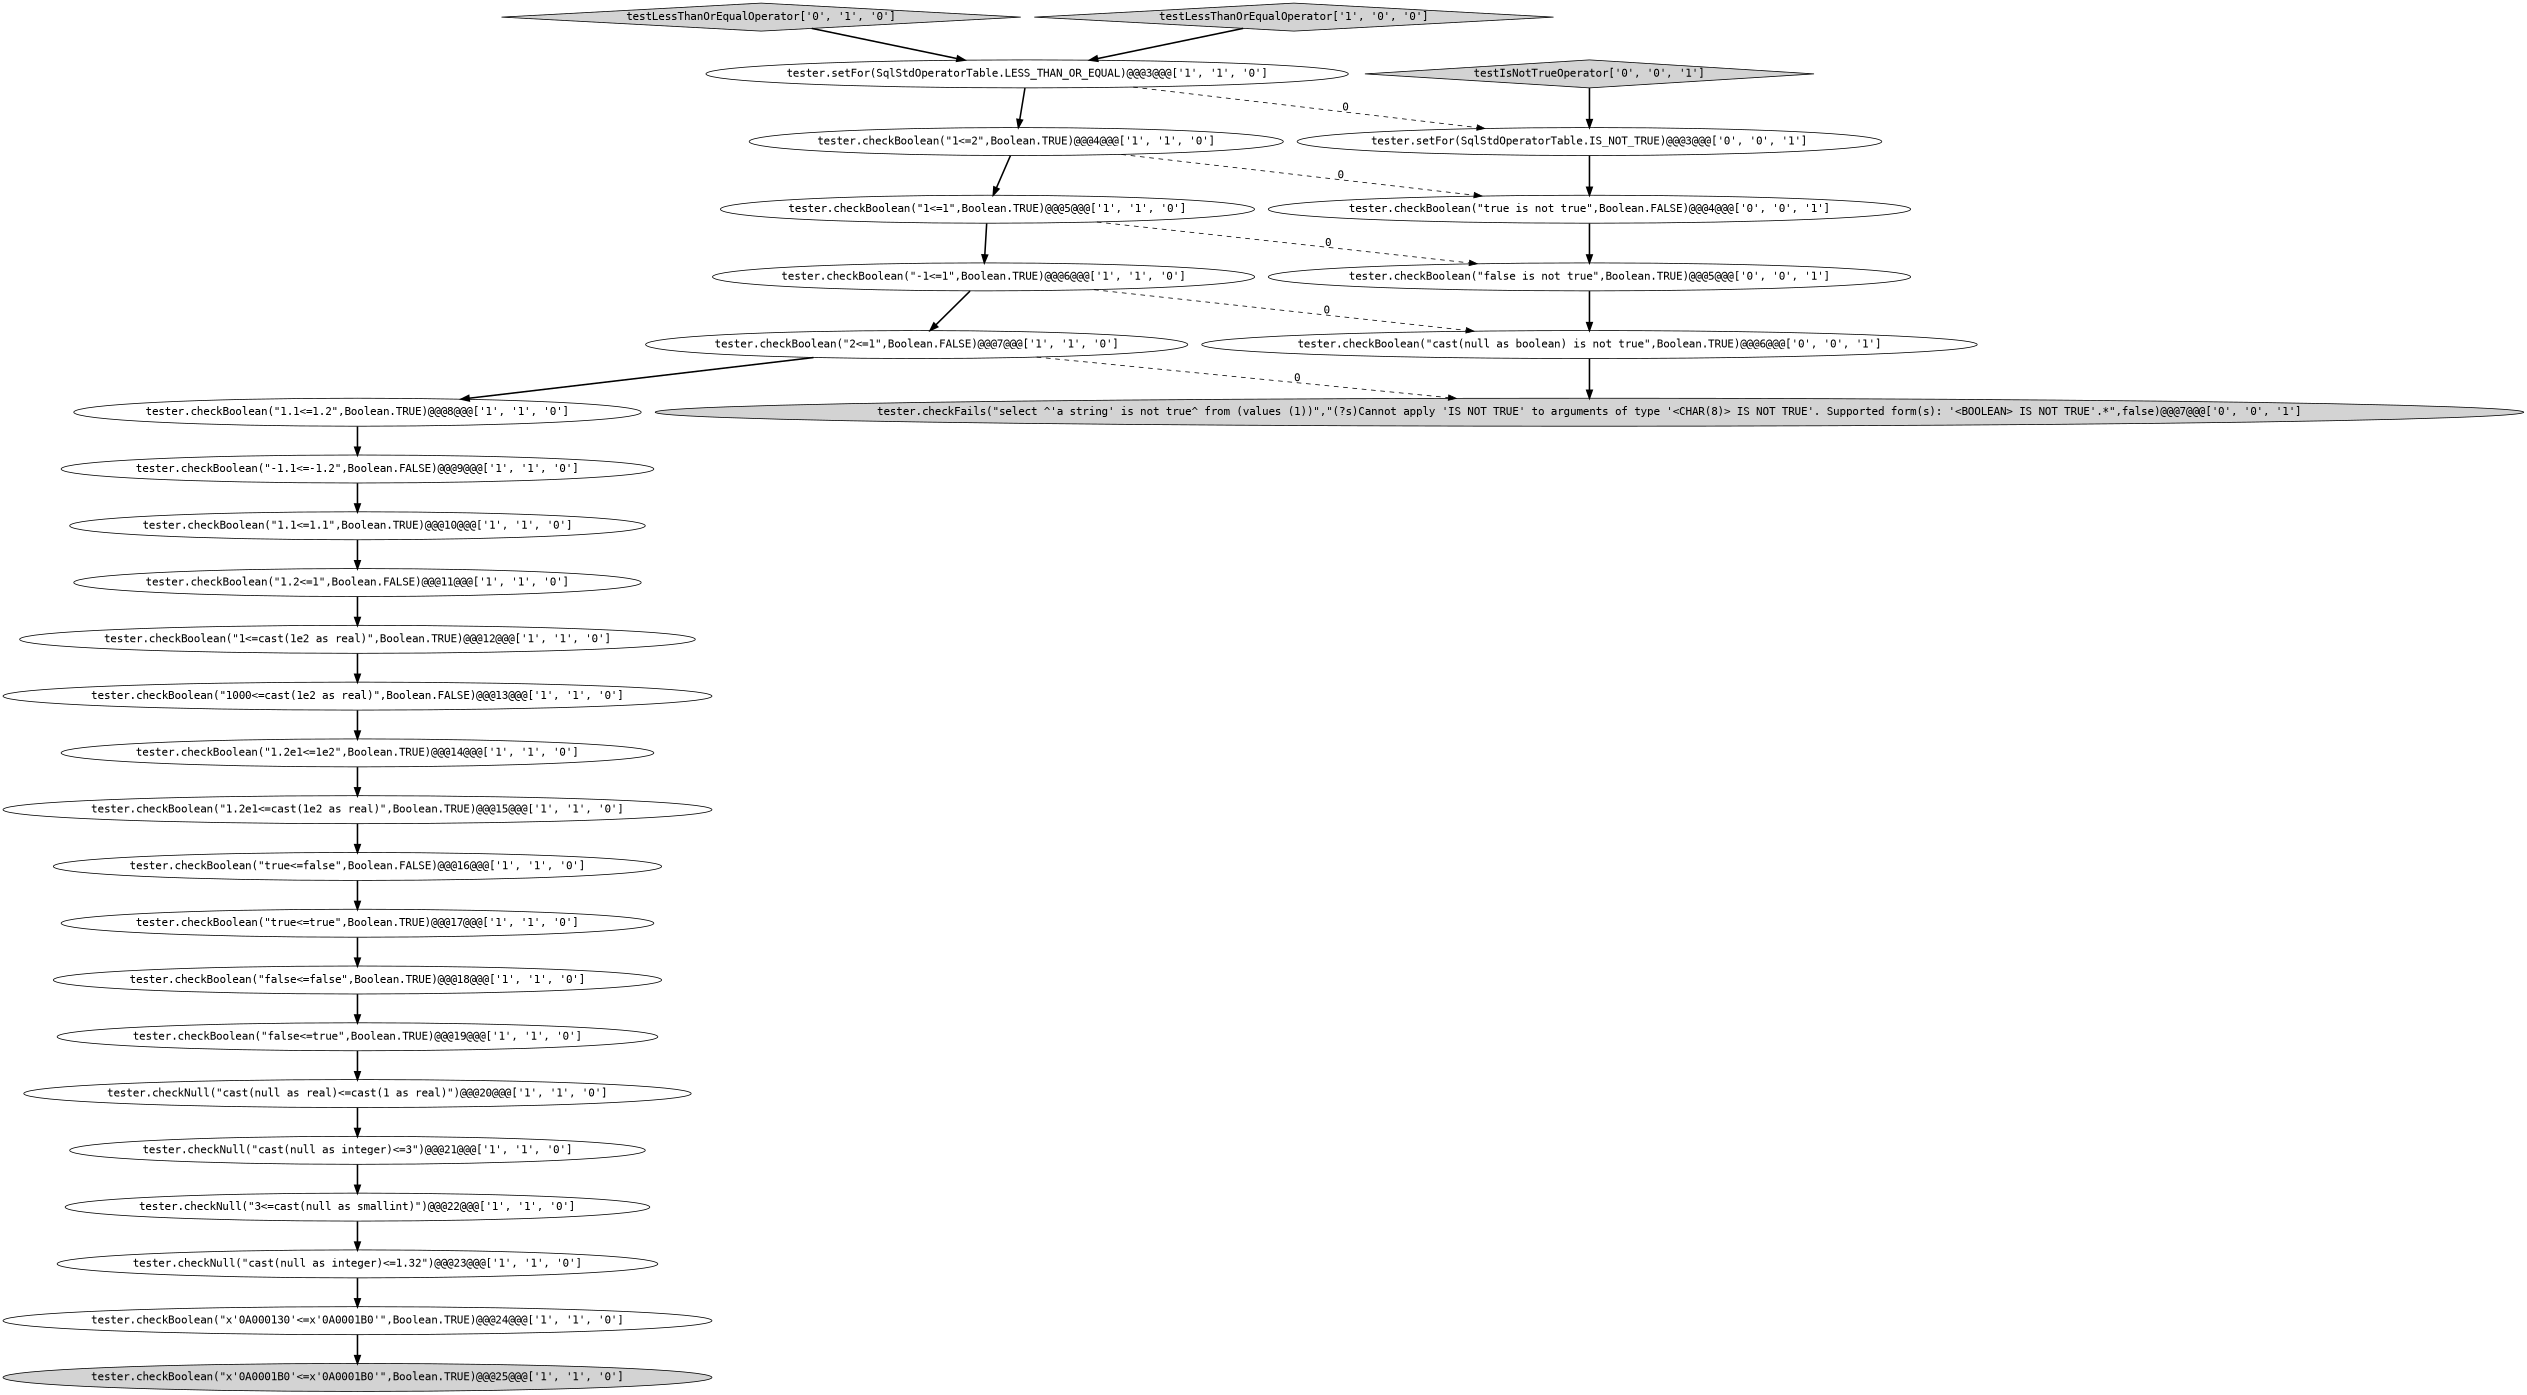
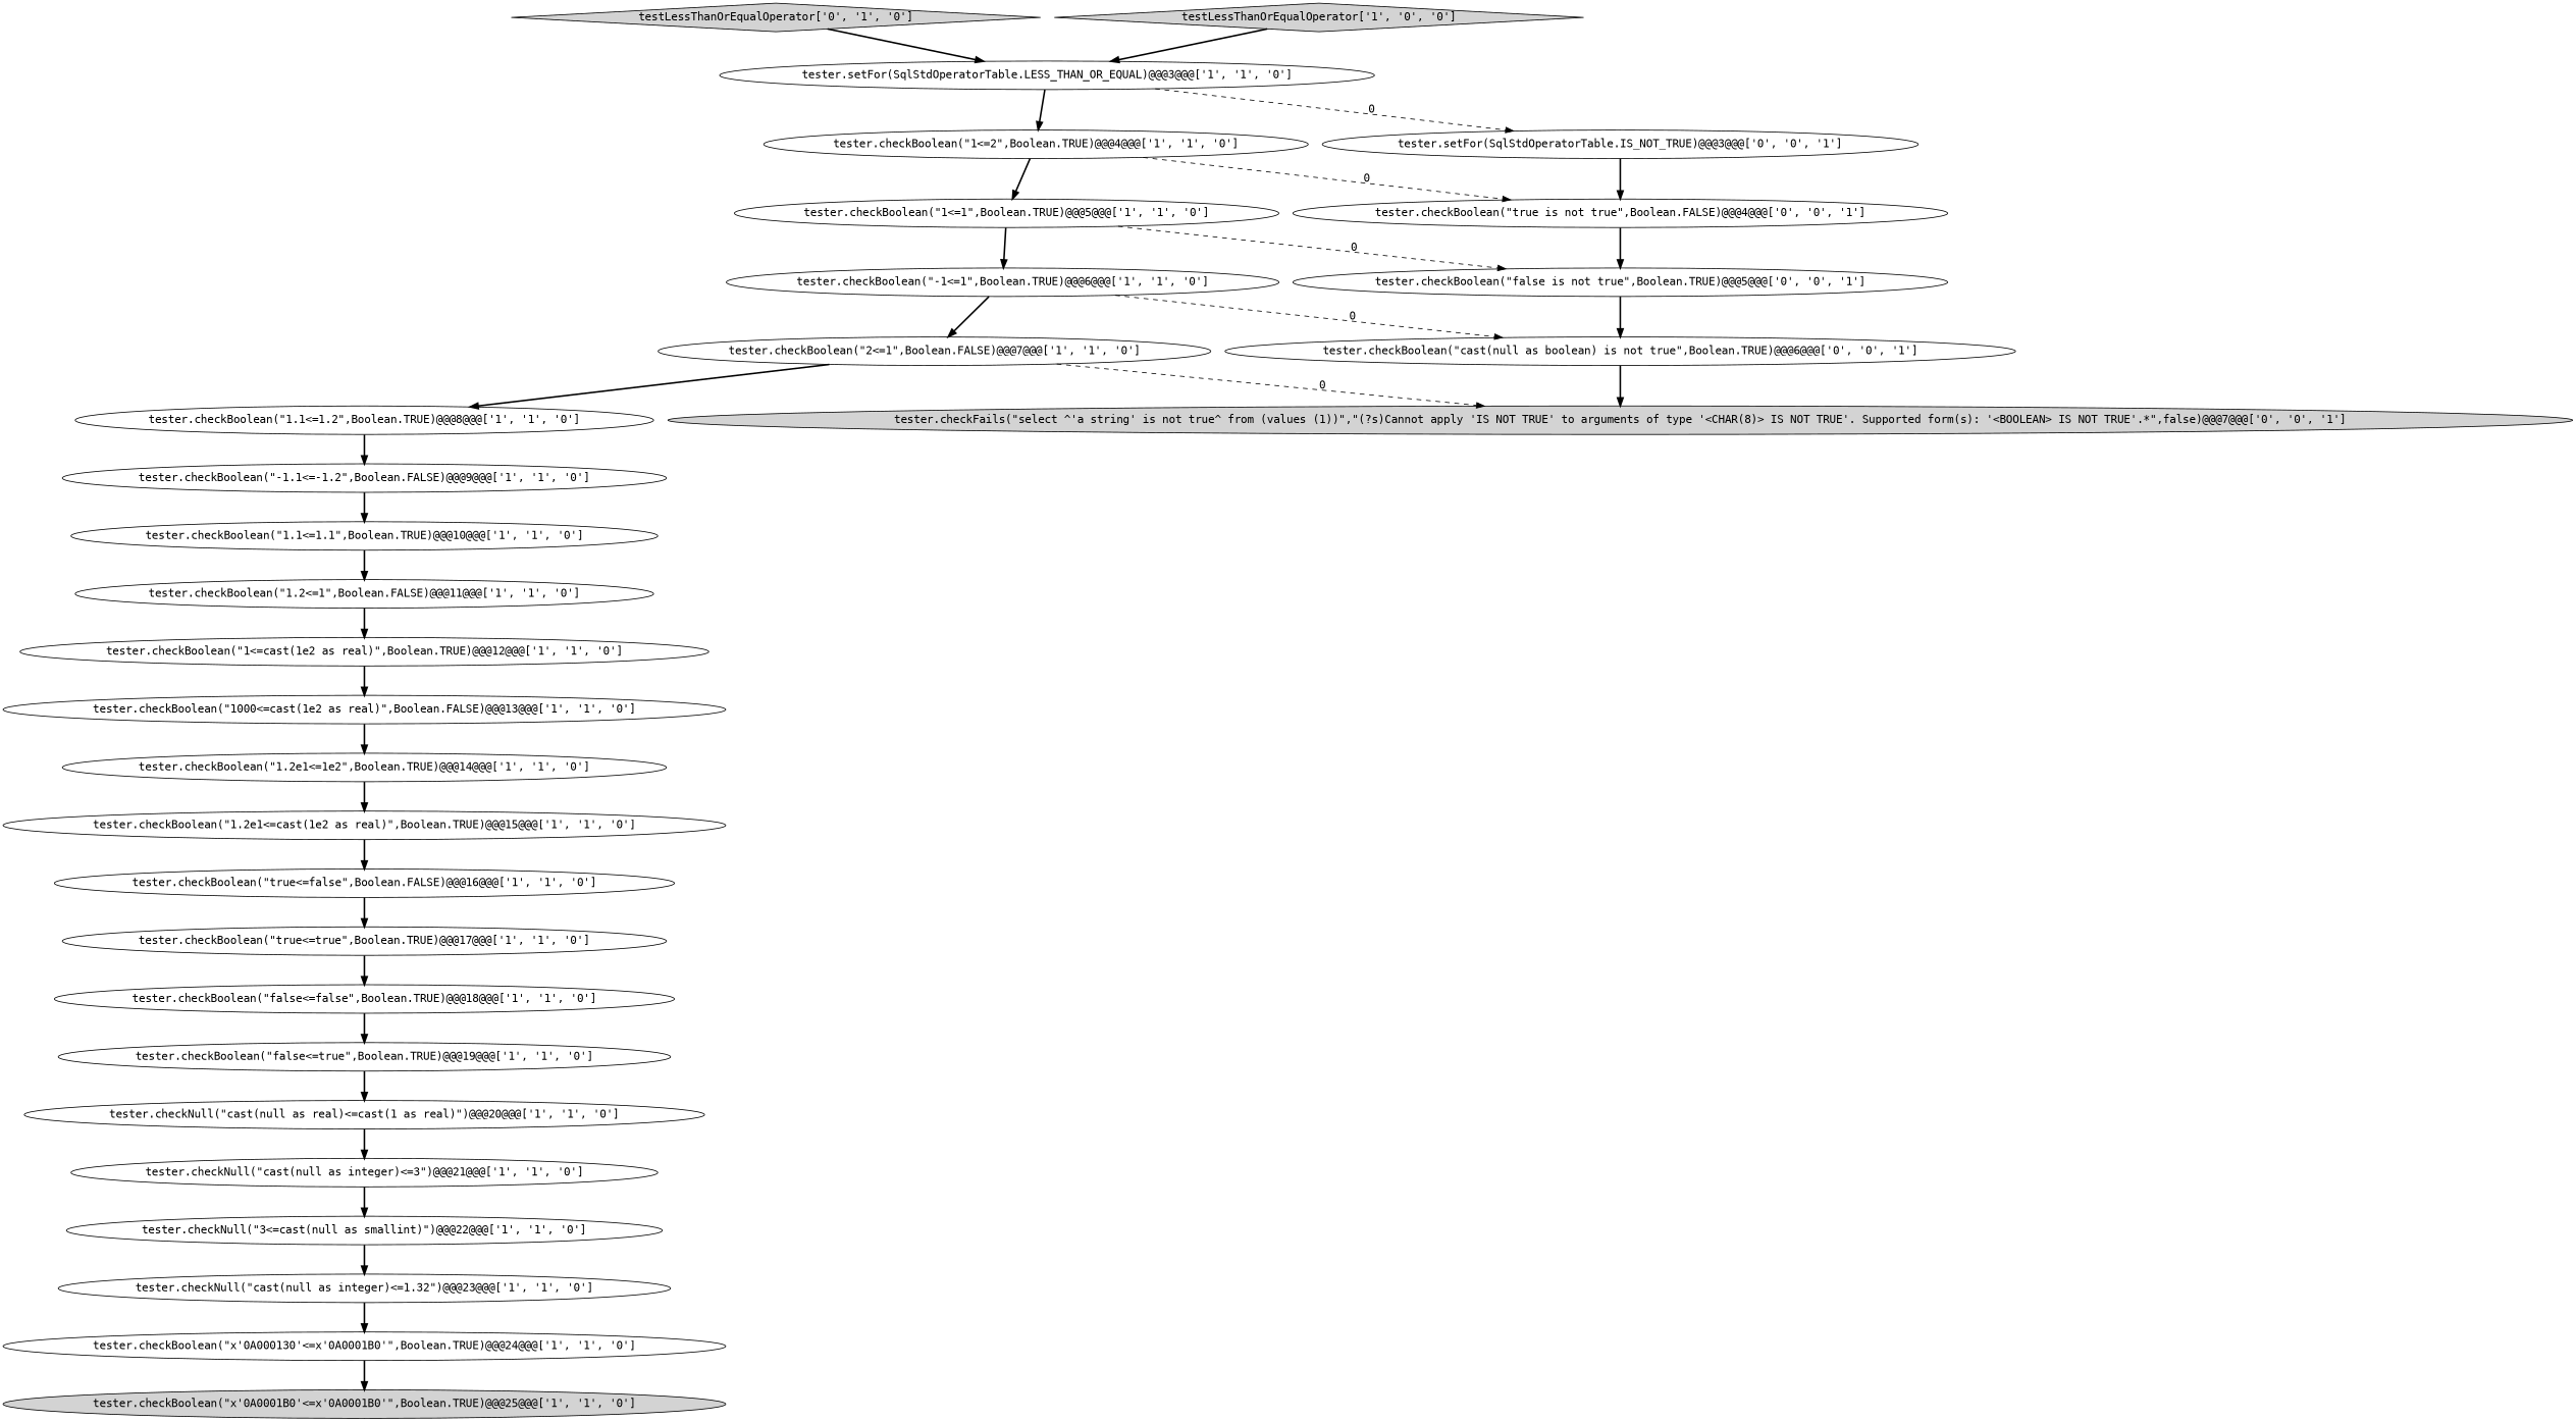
  digraph {
    fontname="DejaVu Sans Mono"
    node [fillcolor=white shape=ellipse style=filled fontname="DejaVu Sans Mono"]
    edge [style=bold fontname="DejaVu Sans Mono"]
    n1 [label="tester.checkBoolean(\"1000<=cast(1e2 as real)\",Boolean.FALSE)@@@13@@@['1', '1', '0']"]
    n2 [label="tester.checkBoolean(\"1.2e1<=1e2\",Boolean.TRUE)@@@14@@@['1', '1', '0']"]
    n3 [label="tester.checkBoolean(\"2<=1\",Boolean.FALSE)@@@7@@@['1', '1', '0']"]
    n4 [label="tester.checkBoolean(\"1.1<=1.2\",Boolean.TRUE)@@@8@@@['1', '1', '0']"]
    n5 [fillcolor=lightgray label="tester.checkFails(\"select ^'a string' is not true^ from (values (1))\",\"(?s)Cannot apply 'IS NOT TRUE' to arguments of type '<CHAR\(8\)> IS NOT TRUE'. Supported form\(s\): '<BOOLEAN> IS NOT TRUE'.*\",false)@@@7@@@['0', '0', '1']"]
    n6 [label="tester.checkBoolean(\"1.2e1<=cast(1e2 as real)\",Boolean.TRUE)@@@15@@@['1', '1', '0']"]
    n7 [label="tester.checkNull(\"cast(null as integer)<=1.32\")@@@23@@@['1', '1', '0']"]
    n8 [label="tester.checkBoolean(\"x'0A000130'<=x'0A0001B0'\",Boolean.TRUE)@@@24@@@['1', '1', '0']"]
    n9 [label="tester.checkBoolean(\"-1.1<=-1.2\",Boolean.FALSE)@@@9@@@['1', '1', '0']"]
    n10 [label="tester.checkBoolean(\"1.1<=1.1\",Boolean.TRUE)@@@10@@@['1', '1', '0']"]
    n11 [label="tester.checkBoolean(\"false is not true\",Boolean.TRUE)@@@5@@@['0', '0', '1']"]
    n12 [label="tester.checkBoolean(\"cast(null as boolean) is not true\",Boolean.TRUE)@@@6@@@['0', '0', '1']"]
    n13 [label="tester.setFor(SqlStdOperatorTable.IS_NOT_TRUE)@@@3@@@['0', '0', '1']"]
    n14 [label="tester.checkBoolean(\"true is not true\",Boolean.FALSE)@@@4@@@['0', '0', '1']"]
    n15 [label="tester.checkNull(\"cast(null as integer)<=3\")@@@21@@@['1', '1', '0']"]
    n16 [label="tester.checkNull(\"3<=cast(null as smallint)\")@@@22@@@['1', '1', '0']"]
    n17 [fillcolor=lightgray label="testLessThanOrEqualOperator['0', '1', '0']" shape=diamond]
    n18 [label="tester.setFor(SqlStdOperatorTable.LESS_THAN_OR_EQUAL)@@@3@@@['1', '1', '0']"]
    n19 [label="tester.checkBoolean(\"true<=true\",Boolean.TRUE)@@@17@@@['1', '1', '0']"]
    n20 [label="tester.checkBoolean(\"false<=false\",Boolean.TRUE)@@@18@@@['1', '1', '0']"]
    n21 [label="tester.checkBoolean(\"true<=false\",Boolean.FALSE)@@@16@@@['1', '1', '0']"]
    n22 [label="tester.checkNull(\"cast(null as real)<=cast(1 as real)\")@@@20@@@['1', '1', '0']"]
    n23 [label="tester.checkBoolean(\"1.2<=1\",Boolean.FALSE)@@@11@@@['1', '1', '0']"]
    n24 [label="tester.checkBoolean(\"false<=true\",Boolean.TRUE)@@@19@@@['1', '1', '0']"]
    n25 [label="tester.checkBoolean(\"-1<=1\",Boolean.TRUE)@@@6@@@['1', '1', '0']"]
    n26 [label="tester.checkBoolean(\"1<=cast(1e2 as real)\",Boolean.TRUE)@@@12@@@['1', '1', '0']"]
    n27 [label="tester.checkBoolean(\"1<=1\",Boolean.TRUE)@@@5@@@['1', '1', '0']"]
    n28 [fillcolor=lightgray label="tester.checkBoolean(\"x'0A0001B0'<=x'0A0001B0'\",Boolean.TRUE)@@@25@@@['1', '1', '0']"]
    n29 [label="tester.checkBoolean(\"1<=2\",Boolean.TRUE)@@@4@@@['1', '1', '0']"]
-   n30 [fillcolor=lightgray label="testIsNotTrueOperator['0', '0', '1']" shape=diamond]
    n31 [fillcolor=lightgray label="testLessThanOrEqualOperator['1', '0', '0']" shape=diamond]
    n1 -> n2
    n2 -> n6
    n3 -> n4
    n3 -> n5 [label=0 style=dashed]
    n4 -> n9
    n6 -> n21
    n7 -> n8
    n8 -> n28
    n9 -> n10
    n10 -> n23
    n11 -> n12
    n12 -> n5
    n13 -> n14
    n14 -> n11
    n15 -> n16
    n16 -> n7
    n17 -> n18
    n18 -> n13 [label=0 style=dashed]
    n18 -> n29
    n19 -> n20
    n20 -> n24
    n21 -> n19
    n22 -> n15
    n23 -> n26
    n24 -> n22
    n25 -> n3
    n25 -> n12 [label=0 style=dashed]
    n26 -> n1
    n27 -> n11 [label=0 style=dashed]
    n27 -> n25
    n29 -> n14 [label=0 style=dashed]
    n29 -> n27
-   n30 -> n13
    n31 -> n18
  }
